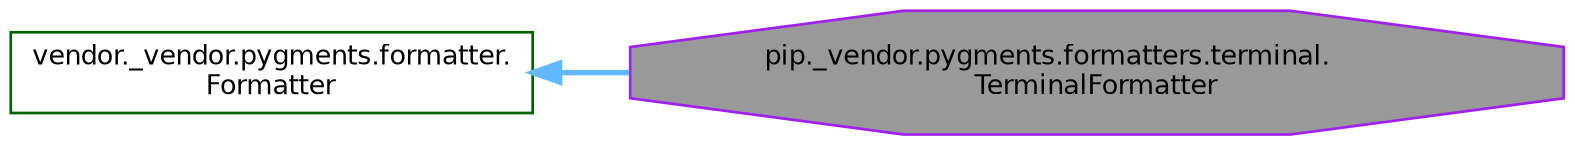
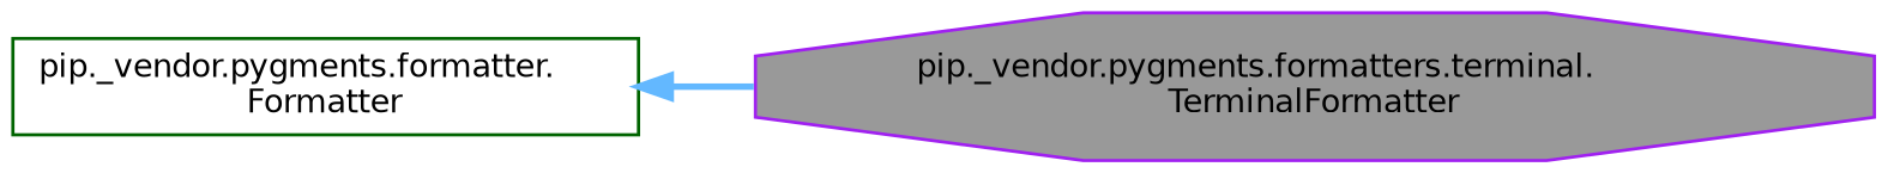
  digraph {
    rankdir=LR
    node [fontname=Helvetica fontsize=10 style=filled]
    n1 [color=purple fillcolor=grey60 fontcolor=black height=0.2 label="pip._vendor.pygments.formatters.terminal.\lTerminalFormatter" shape=octagon width=0.4]
-   n2 [color=darkgreen fillcolor=white height=0.2 label="vendor._vendor.pygments.formatter.\lFormatter" shape=box width=0.4]
+   n2 [color=darkgreen fillcolor=white height=0.2 label="pip._vendor.pygments.formatter.\lFormatter" shape=box width=0.4]
    n2 -> n1 [color=steelblue1 dir=back fontname=Helvetica fontsize=10 labelfontname=Helvetica labelfontsize=10 style=bold]
  }
